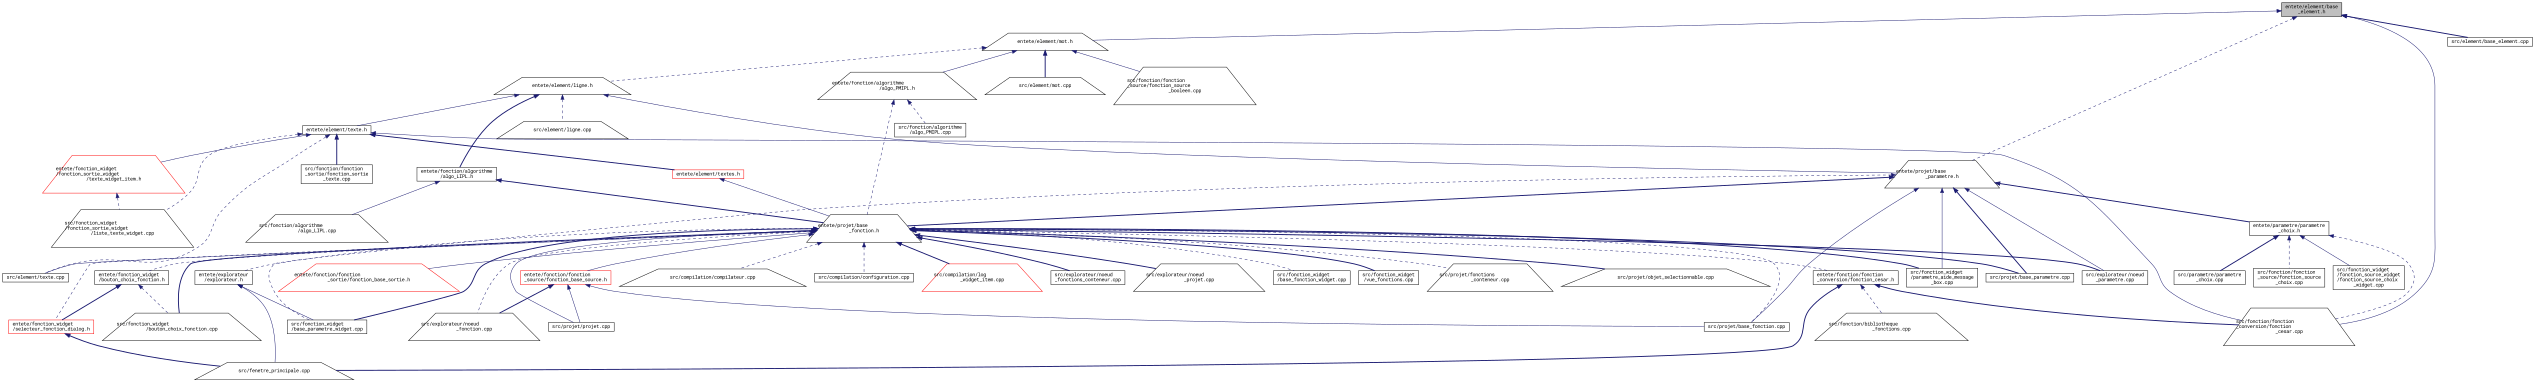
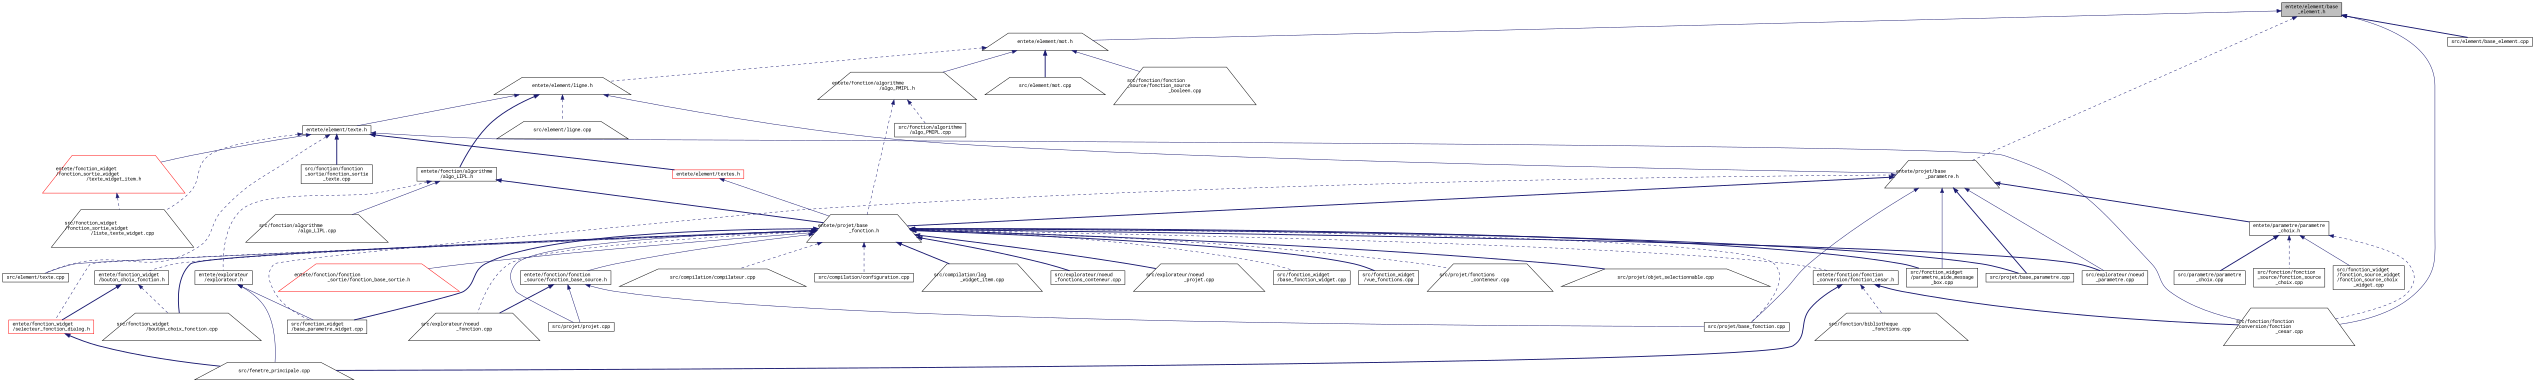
  digraph {
    fontname="Roboto Mono"
    node [color=black fillcolor=white fontname="Roboto Mono" fontsize=10 shape=box style=filled]
    edge [color=midnightblue dir=back fontname="Roboto Mono" fontsize=10 labelfontname=Helvetica labelfontsize=10 style=bold]
    n1 [fillcolor=grey75 fontcolor=black height=0.2 label="entete/element/base\l_element.h" width=0.4]
    n2 [height=0.2 label="entete/element/mot.h" shape=trapezium width=0.4]
    n3 [height=0.2 label="src/fonction/fonction\l_conversion/fonction\l_cesar.cpp" shape=trapezium width=0.4]
    n4 [height=0.2 label="entete/projet/base\l_parametre.h" shape=trapezium width=0.4]
    n5 [height=0.2 label="src/element/base_element.cpp" width=0.4]
    n6 [height=0.2 label="entete/element/ligne.h" shape=trapezium width=0.4]
    n7 [height=0.2 label="entete/fonction/algorithme\l/algo_PMIPL.h" shape=trapezium width=0.4]
    n8 [height=0.2 label="src/element/mot.cpp" shape=trapezium width=0.4]
    n9 [height=0.2 label="src/fonction/fonction\l_source/fonction_source\l_booleen.cpp" shape=trapezium width=0.4]
    n10 [height=0.2 label="entete/projet/base\l_fonction.h" shape=trapezium width=0.4]
    n11 [height=0.2 label="src/fonction_widget\l/base_parametre_widget.cpp" width=0.4]
    n12 [height=0.2 label="src/projet/base_fonction.cpp" width=0.4]
    n13 [height=0.2 label="src/explorateur/noeud\l_parametre.cpp" width=0.4]
    n14 [height=0.2 label="src/fonction_widget\l/parametre_aide_message\l_box.cpp" width=0.4]
    n15 [height=0.2 label="src/projet/base_parametre.cpp" width=0.4]
    n16 [height=0.2 label="entete/parametre/parametre\l_choix.h" width=0.4]
    n17 [height=0.2 label="entete/element/texte.h" width=0.4]
    n18 [height=0.2 label="entete/fonction/algorithme\l/algo_LIPL.h" width=0.4]
    n19 [height=0.2 label="src/element/ligne.cpp" shape=trapezium width=0.4]
    n20 [height=0.2 label="src/fonction/algorithme\l/algo_PMIPL.cpp" width=0.4]
    n21 [color=red height=0.2 label="entete/element/textes.h" width=0.4]
    n22 [height=0.2 label="src/element/texte.cpp" width=0.4]
    n23 [color=red height=0.2 label="entete/fonction_widget\l/fonction_sortie_widget\l/texte_widget_item.h" shape=trapezium width=0.4]
    n24 [height=0.2 label="src/fonction_widget\l/fonction_sortie_widget\l/liste_texte_widget.cpp" shape=trapezium width=0.4]
    n25 [height=0.2 label="src/fonction/fonction\l_sortie/fonction_sortie\l_texte.cpp" width=0.4]
    n26 [height=0.2 label="src/fonction/algorithme\l/algo_LIPL.cpp" shape=trapezium width=0.4]
    n27 [height=0.2 label="entete/explorateur\l/explorateur.h" width=0.4]
    n28 [height=0.2 label="entete/fonction/fonction\l_conversion/fonction_cesar.h" width=0.4]
    n29 [color=red height=0.2 label="entete/fonction/fonction\l_sortie/fonction_base_sortie.h" shape=trapezium width=0.4]
-   n30 [color=red height=0.2 label="entete/fonction/fonction\l_source/fonction_base_source.h" width=0.4]
+   n30 [height=0.2 label="entete/fonction/fonction\l_source/fonction_base_source.h" width=0.4]
    n31 [height=0.2 label="src/explorateur/noeud\l_fonction.cpp" shape=trapezium width=0.4]
    n32 [height=0.2 label="src/projet/projet.cpp" width=0.4]
    n33 [height=0.2 label="entete/fonction_widget\l/bouton_choix_fonction.h" width=0.4]
    n34 [color=red height=0.2 label="entete/fonction_widget\l/selecteur_fonction_dialog.h" width=0.4]
    n35 [height=0.2 label="src/fonction_widget\l/bouton_choix_fonction.cpp" shape=trapezium width=0.4]
    n36 [height=0.2 label="src/compilation/compilateur.cpp" shape=trapezium width=0.4]
    n37 [height=0.2 label="src/compilation/configuration.cpp" width=0.4]
-   n38 [color=red height=0.2 label="src/compilation/log\l_widget_item.cpp" shape=trapezium width=0.4]
+   n38 [height=0.2 label="src/compilation/log\l_widget_item.cpp" shape=trapezium width=0.4]
    n39 [height=0.2 label="src/explorateur/noeud\l_fonctions_conteneur.cpp" width=0.4]
    n40 [height=0.2 label="src/explorateur/noeud\l_projet.cpp" shape=trapezium width=0.4]
    n41 [height=0.2 label="src/fonction_widget\l/base_fonction_widget.cpp" width=0.4]
    n42 [height=0.2 label="src/fonction_widget\l/vue_fonctions.cpp" width=0.4]
    n43 [height=0.2 label="src/projet/fonctions\l_conteneur.cpp" shape=trapezium width=0.4]
    n44 [height=0.2 label="src/projet/objet_selectionnable.cpp" shape=trapezium width=0.4]
    n45 [height=0.2 label="src/fenetre_principale.cpp" shape=trapezium width=0.4]
    n46 [height=0.2 label="src/fonction/bibliotheque\l_fonctions.cpp" shape=trapezium width=0.4]
    n47 [height=0.2 label="src/fonction/fonction\l_source/fonction_source\l_choix.cpp" width=0.4]
    n48 [height=0.2 label="src/fonction_widget\l/fonction_source_widget\l/fonction_source_choix\l_widget.cpp" width=0.4]
    n49 [height=0.2 label="src/parametre/parametre\l_choix.cpp" width=0.4]
    n1 -> n2 [style=solid]
    n1 -> n3 [style=solid]
    n1 -> n4 [style=dashed]
    n1 -> n5
    n2 -> n6 [style=dashed]
    n2 -> n7 [style=solid]
    n2 -> n8
    n2 -> n9 [style=solid]
    n4 -> n10
    n4 -> n11 [style=dashed]
    n4 -> n12 [style=solid]
    n4 -> n13 [style=solid]
    n4 -> n14 [style=solid]
    n4 -> n15
    n4 -> n16
    n6 -> n4 [style=solid]
    n6 -> n17 [style=solid]
    n6 -> n18
    n6 -> n19 [style=dashed]
    n7 -> n10 [style=dashed]
    n7 -> n20 [style=dashed]
    n10 -> n11
    n10 -> n12 [style=dashed]
    n10 -> n13
    n10 -> n14
    n10 -> n15
    n10 -> n22 [style=solid]
-   n10 -> n27 [style=dashed]
+   n18 -> n27 [style=dashed]
    n10 -> n28 [style=dashed]
    n10 -> n29 [style=solid]
    n10 -> n30 [style=solid]
    n10 -> n31 [style=dashed]
    n10 -> n32 [style=solid]
    n10 -> n33 [style=dashed]
    n10 -> n34 [style=dashed]
    n10 -> n35
    n10 -> n36 [style=dashed]
    n10 -> n37 [style=dashed]
    n10 -> n38
    n10 -> n39
    n10 -> n40
    n10 -> n41 [style=dashed]
    n10 -> n42
    n10 -> n43 [style=dashed]
    n10 -> n44
    n16 -> n3 [style=dashed]
    n16 -> n47 [style=dashed]
    n16 -> n48 [style=solid]
    n16 -> n49
    n17 -> n3 [style=solid]
    n17 -> n21
    n17 -> n22 [style=dashed]
    n17 -> n23 [style=solid]
    n17 -> n24 [style=dashed]
    n17 -> n25
    n18 -> n10
    n18 -> n26 [style=solid]
    n21 -> n10 [style=solid]
    n23 -> n24 [style=dashed]
    n27 -> n11 [style=solid]
    n27 -> n45 [style=solid]
    n28 -> n3
    n28 -> n45
    n28 -> n46 [style=dashed]
    n30 -> n12 [style=solid]
    n30 -> n31
    n30 -> n32 [style=solid]
    n33 -> n34
    n33 -> n35 [style=dashed]
    n34 -> n45
  }
